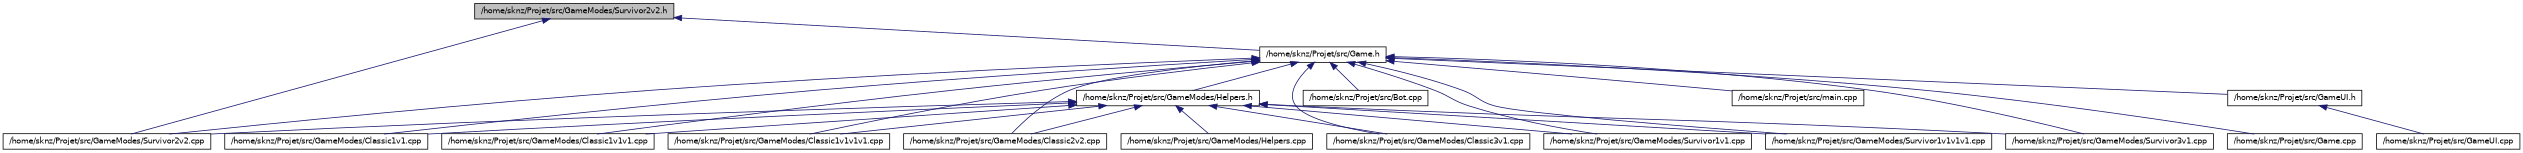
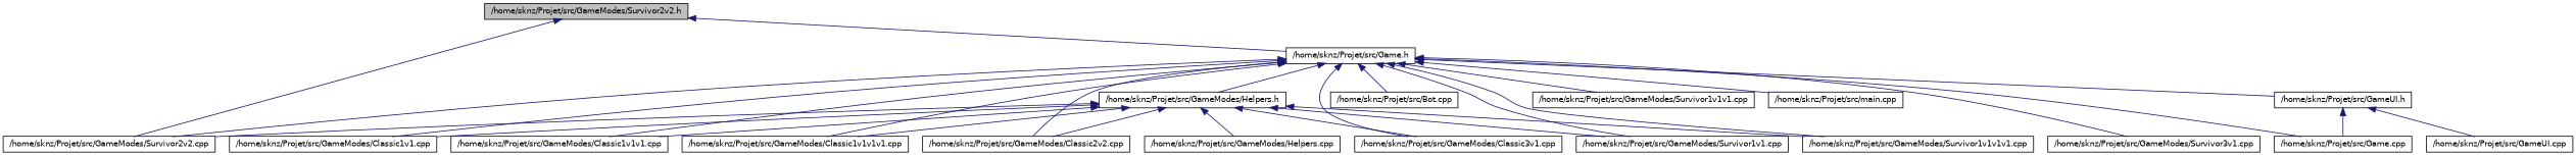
  digraph {
    node [color=black fillcolor=white fontname=Helvetica fontsize=10 shape=record style=filled]
    edge [color=midnightblue dir=back fontname=Helvetica fontsize=10 labelfontname=Helvetica labelfontsize=10 style=solid]
    n1 [fillcolor=grey75 fontcolor=black height=0.2 label="/home/sknz/Projet/src/GameModes/Survivor2v2.h" width=0.4]
    n2 [height=0.2 label="/home/sknz/Projet/src/Game.h" width=0.4]
    n3 [height=0.2 label="/home/sknz/Projet/src/GameModes/Survivor2v2.cpp" width=0.4]
    n4 [height=0.2 label="/home/sknz/Projet/src/Bot.cpp" width=0.4]
    n5 [height=0.2 label="/home/sknz/Projet/src/Game.cpp" width=0.4]
    n6 [height=0.2 label="/home/sknz/Projet/src/GameUI.h" width=0.4]
    n7 [height=0.2 label="/home/sknz/Projet/src/GameModes/Helpers.h" width=0.4]
    n8 [height=0.2 label="/home/sknz/Projet/src/GameModes/Classic1v1.cpp" width=0.4]
    n9 [height=0.2 label="/home/sknz/Projet/src/GameModes/Classic1v1v1.cpp" width=0.4]
    n10 [height=0.2 label="/home/sknz/Projet/src/GameModes/Classic1v1v1v1.cpp" width=0.4]
    n11 [height=0.2 label="/home/sknz/Projet/src/GameModes/Classic2v2.cpp" width=0.4]
    n12 [height=0.2 label="/home/sknz/Projet/src/GameModes/Classic3v1.cpp" width=0.4]
    n13 [height=0.2 label="/home/sknz/Projet/src/GameModes/Survivor1v1.cpp" width=0.4]
+   n14 [height=0.2 label="/home/sknz/Projet/src/GameModes/Survivor1v1v1.cpp" width=0.4]
    n15 [height=0.2 label="/home/sknz/Projet/src/GameModes/Survivor1v1v1v1.cpp" width=0.4]
    n16 [height=0.2 label="/home/sknz/Projet/src/GameModes/Survivor3v1.cpp" width=0.4]
    n17 [height=0.2 label="/home/sknz/Projet/src/main.cpp" width=0.4]
    n18 [height=0.2 label="/home/sknz/Projet/src/GameUI.cpp" width=0.4]
    n19 [height=0.2 label="/home/sknz/Projet/src/GameModes/Helpers.cpp" width=0.4]
    n1 -> n2
    n1 -> n3
    n2 -> n3
    n2 -> n4
    n2 -> n5
    n2 -> n6
    n2 -> n7
    n2 -> n8
    n2 -> n9
    n2 -> n10
    n2 -> n11
    n2 -> n12
    n2 -> n13
+   n2 -> n14
    n2 -> n15
    n2 -> n16
    n2 -> n17
+   n6 -> n5
    n6 -> n18
    n7 -> n3
    n7 -> n8
    n7 -> n9
    n7 -> n10
    n7 -> n11
    n7 -> n12
    n7 -> n13
    n7 -> n15
-   n7 -> n16
    n7 -> n19
  }
